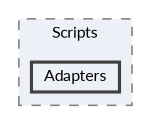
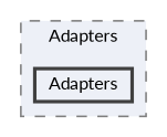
  digraph {
    compound=true
    rankdir=LR
    fontname=Lato
    n1 [color=grey25 fillcolor="#edf0f7" fontname=Lato fontsize=10 height=0.2 label=Adapters shape=box style="filled,bold" width=0.4]
    subgraph cluster_1 {
      bgcolor="#edf0f7"
      fontsize=10
-     label=Scripts
+     label=Adapters
      pencolor=grey50
      style="filled,dashed"
      n1
    }
  }
